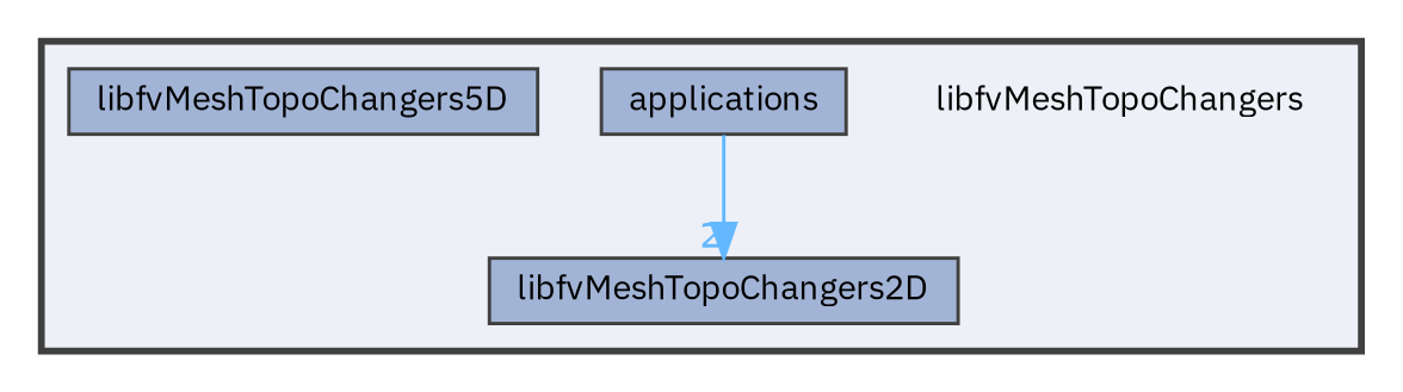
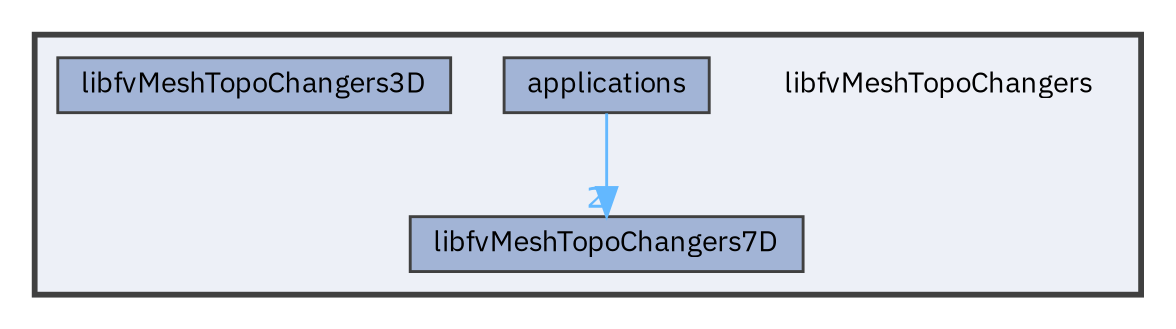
  digraph {
    compound=true
    fontname="IBM Plex Sans"
    node [fontname="IBM Plex Sans" fontsize=10 shape=box color=grey25 fillcolor="#a2b4d6" style=filled]
    n1 [height=0.2 label=libfvMeshTopoChangers shape=plaintext width=0.4 color="" fillcolor="" style=""]
    n2 [height=0.2 label=applications width=0.4]
-   n3 [height=0.2 label=libfvMeshTopoChangers2D width=0.4]
-   n4 [height=0.2 label=libfvMeshTopoChangers5D width=0.4]
+   n3 [height=0.2 label=libfvMeshTopoChangers7D width=0.4]
+   n4 [height=0.2 label=libfvMeshTopoChangers3D width=0.4]
    subgraph cluster_1 {
      bgcolor="#edf0f7"
      fontsize=10
      pencolor=grey25
      style="filled,bold"
      n1
      n2
      n3
      n4
    }
    n2 -> n3 [color=steelblue1 fontcolor=steelblue1 fontname="IBM Plex Sans" fontsize=10 headlabel=2 labeldistance=1.5 labelfontname=Helvetica labelfontsize=10]
  }
